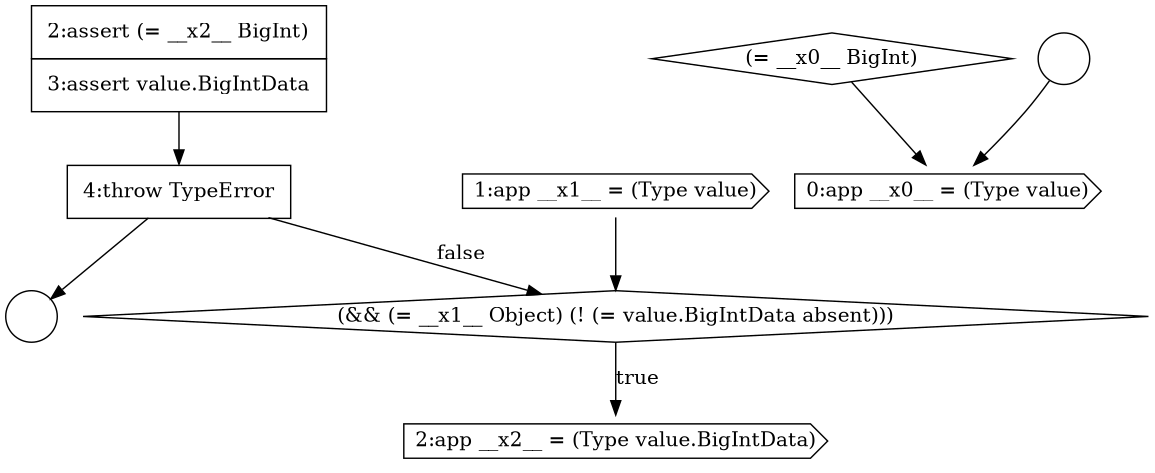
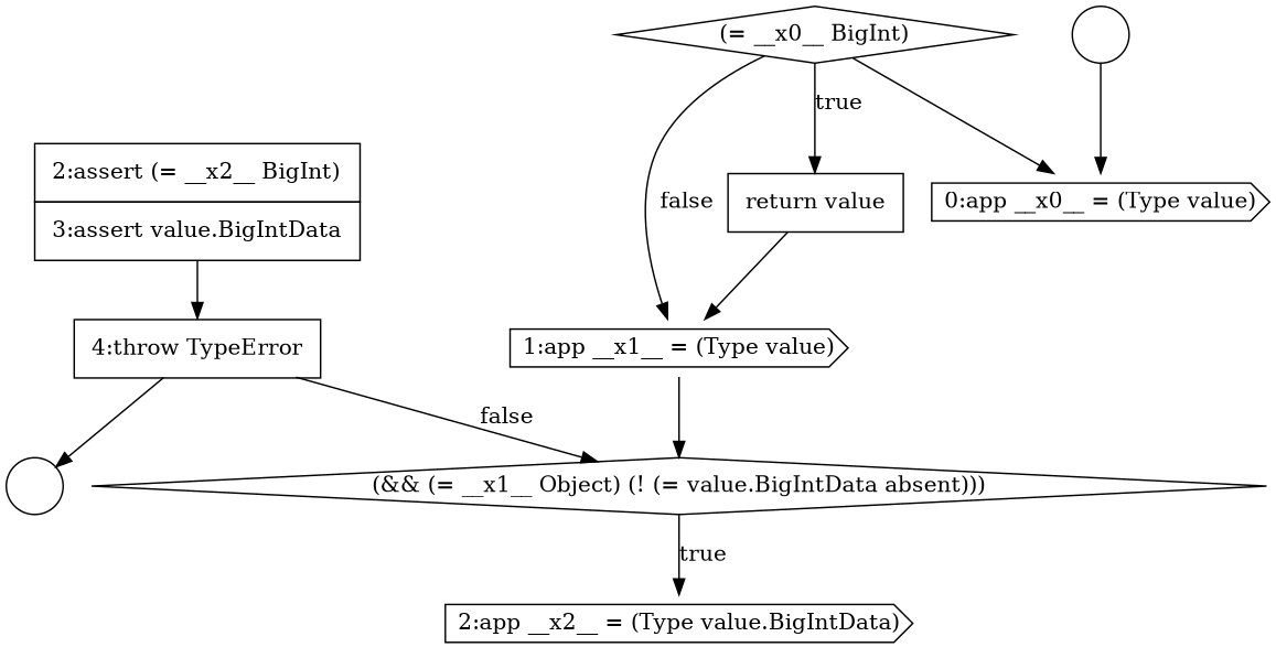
  digraph {
    node [color=black fillcolor=white shape=none style=filled]
    edge [color=black]
    n1 [label=<<font color="black">     <table border="0" cellborder="1" cellspacing="0" cellpadding="10">       <tr><td align="left">2:assert (= __x2__ BigInt)</td></tr>       <tr><td align="left">3:assert value.BigIntData</td></tr>     </table>   </font>> margin=0]
    n2 [label=<<font color="black">     <table border="0" cellborder="1" cellspacing="0" cellpadding="10">       <tr><td align="left">4:throw TypeError</td></tr>     </table>   </font>> margin=0]
    n3 [label=<<font color="black">(&amp;&amp; (= __x1__ Object) (! (= value.BigIntData absent)))</font>> shape=diamond]
    n4 [label=" " shape=circle]
    n5 [label=<<font color="black">2:app __x2__ = (Type value.BigIntData)</font>> shape=cds]
    n6 [label=<<font color="black">0:app __x0__ = (Type value)</font>> shape=cds]
    n7 [label=<<font color="black">(= __x0__ BigInt)</font>> shape=diamond]
    n8 [label=<<font color="black">1:app __x1__ = (Type value)</font>> shape=cds]
+   n9 [label=<<font color="black">     <table border="0" cellborder="1" cellspacing="0" cellpadding="10">       <tr><td align="left">return value</td></tr>     </table>   </font>> margin=0]
    n10 [label=" " shape=circle]
    n1 -> n2
    n2 -> n3 [label=<<font color="black">false</font>>]
    n2 -> n4
    n3 -> n5 [label=<<font color="black">true</font>>]
    n7 -> n6
+   n7 -> n8 [label=<<font color="black">false</font>>]
+   n7 -> n9 [label=<<font color="black">true</font>>]
    n8 -> n3
+   n9 -> n8
    n10 -> n6
  }
